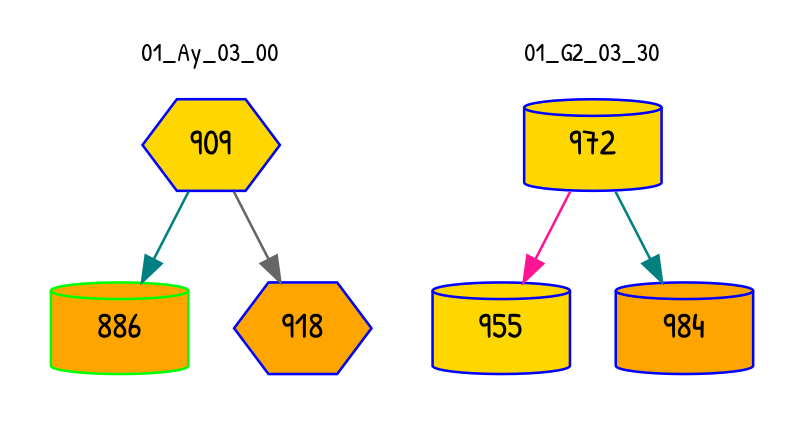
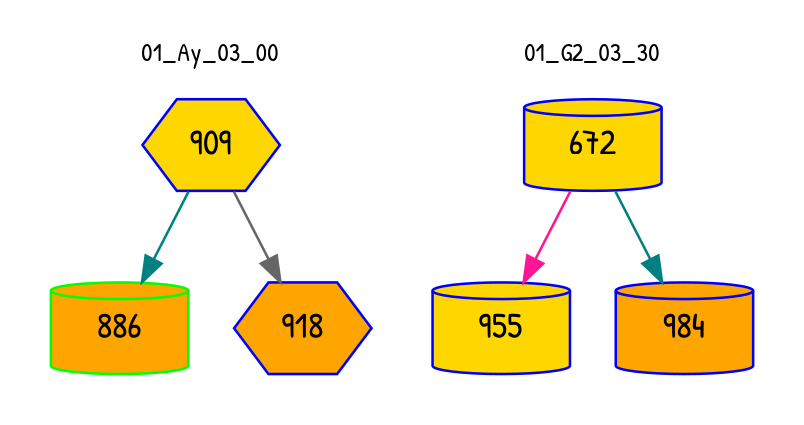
  digraph {
    fontname="Patrick Hand"
    node [color=blue fillcolor=gold fontname="Patrick Hand" shape=cylinder style=filled]
    edge [color=teal fontname="Patrick Hand"]
    n1 [label=909 shape=hexagon]
    n2 [color=green fillcolor=orange label=886]
    n3 [fillcolor=orange label=918 shape=hexagon]
-   n4 [label=972]
+   n4 [label=672]
    n5 [label=955]
    n6 [fillcolor=orange label=984]
    subgraph cluster_1 {
      color=white
      fontsize=10
      label="01_Ay_03_00"
      n1
      n2
      n3
    }
    subgraph cluster_2 {
      color=white
      fontsize=10
      label="01_G2_03_30"
      n4
      n5
      n6
    }
    n1 -> n2
    n1 -> n3 [color=gray40]
    n4 -> n5 [color=deeppink]
    n4 -> n6
  }
